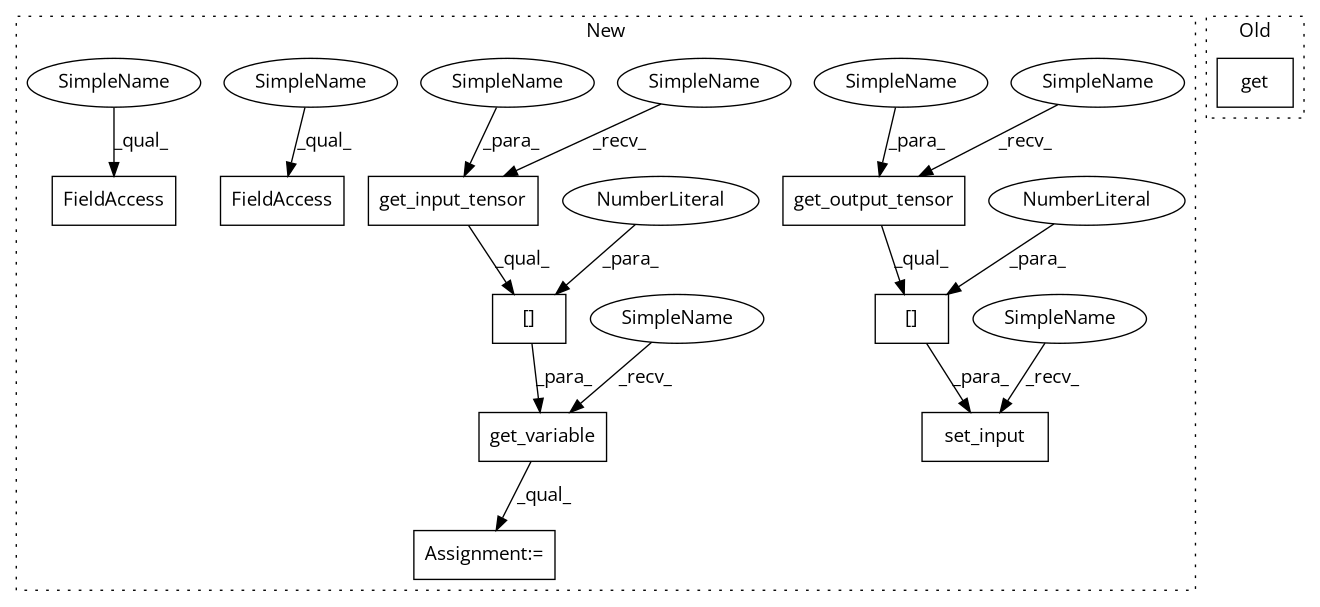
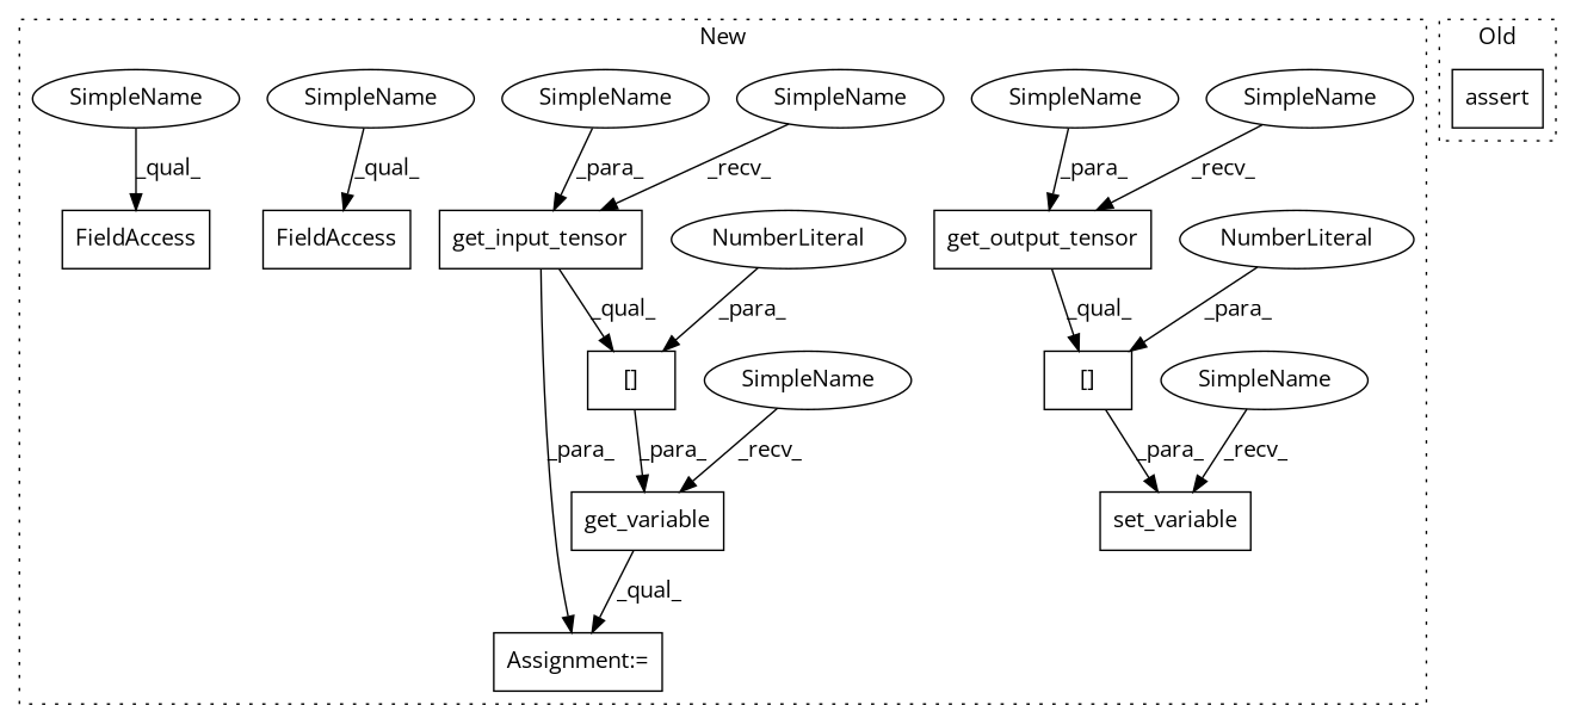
  digraph {
    fontname="Open Sans"
    node [a=42 fontname="Open Sans" l=9 s=17047 shape=box]
    edge [fontname="Open Sans"]
    n1 [a=32 l="18,1" label=get_output_tensor s="17305,17327"]
-   n2 [a=32 l="13,1" label=set_input s="17282,17333"]
+   n2 [a=32 l="13,1" label=set_variable s="17282,17333"]
    n3 [a=2 l="34,1" label="[]" s="17295,17330"]
    n4 [a=34 l=1 label=NumberLiteral s=17329 shape=ellipse]
    n5 [a=22 l=21 label=FieldAccess]
    n6 [a=32 l="17,1" label=get_input_tensor s="16894,16915"]
    n7 [a=32 l="13,1" label=get_variable s="16871,16919"]
    n8 [a=2 l="33,1" label="[]" s="16884,16918"]
    n9 [a=34 l=1 label=NumberLiteral s=16917 shape=ellipse]
    n10 [a=7 l=1 label="Assignment:=" s=16860]
    n11 [a=22 l=13 label=FieldAccess s=17087]
    n12 [label=SimpleName s=16884 shape=ellipse]
    n13 [label=SimpleName s=16861 shape=ellipse]
    n14 [label=SimpleName s=17272 shape=ellipse]
    n15 [label=SimpleName s=17295 shape=ellipse]
    n16 [l=4 label=SimpleName s=17323 shape=ellipse]
    n17 [l=4 label=SimpleName shape=ellipse]
    n18 [l=4 label=SimpleName s=17087 shape=ellipse]
    n19 [l=4 label=SimpleName s=16911 shape=ellipse]
-   n20 [a=6 l=7 label=get s=23366]
+   n20 [a=6 l=7 label=assert s=23366]
    subgraph cluster_1 {
      label=New
      style=dotted
      n1
      n2
      n3
      n4
      n5
      n6
      n7
      n8
      n9
      n10
      n11
      n12
      n13
      n14
      n15
      n16
      n17
      n18
      n19
    }
    subgraph cluster_2 {
      label=Old
      style=dotted
      n20
    }
    n1 -> n3 [label=_qual_]
    n3 -> n2 [label=_para_]
    n4 -> n3 [label=_para_]
    n6 -> n8 [label=_qual_]
+   n6 -> n10 [label=_para_]
    n7 -> n10 [label=_qual_]
    n8 -> n7 [label=_para_]
    n9 -> n8 [label=_para_]
    n12 -> n6 [label=_recv_]
    n13 -> n7 [label=_recv_]
    n14 -> n2 [label=_recv_]
    n15 -> n1 [label=_recv_]
    n16 -> n1 [label=_para_]
    n17 -> n5 [label=_qual_]
    n18 -> n11 [label=_qual_]
    n19 -> n6 [label=_para_]
  }
